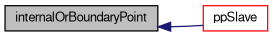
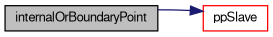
  digraph {
    rankdir=LR
    node [fontname=FreeSans fontsize=10 shape=record]
    n1 [color=black fillcolor=grey75 fontcolor=black height=0.2 label=internalOrBoundaryPoint style=filled width=0.4]
    n2 [color=red height=0.2 label=ppSlave width=0.4]
-   n1 -> n2 [color=midnightblue dir=back fontname=FreeSans fontsize=10 labelfontname=FreeSans labelfontsize=10 style=solid]
+   n2 -> n1 [color=midnightblue dir=back fontname=FreeSans fontsize=10 labelfontname=FreeSans labelfontsize=10 style=solid]
  }
